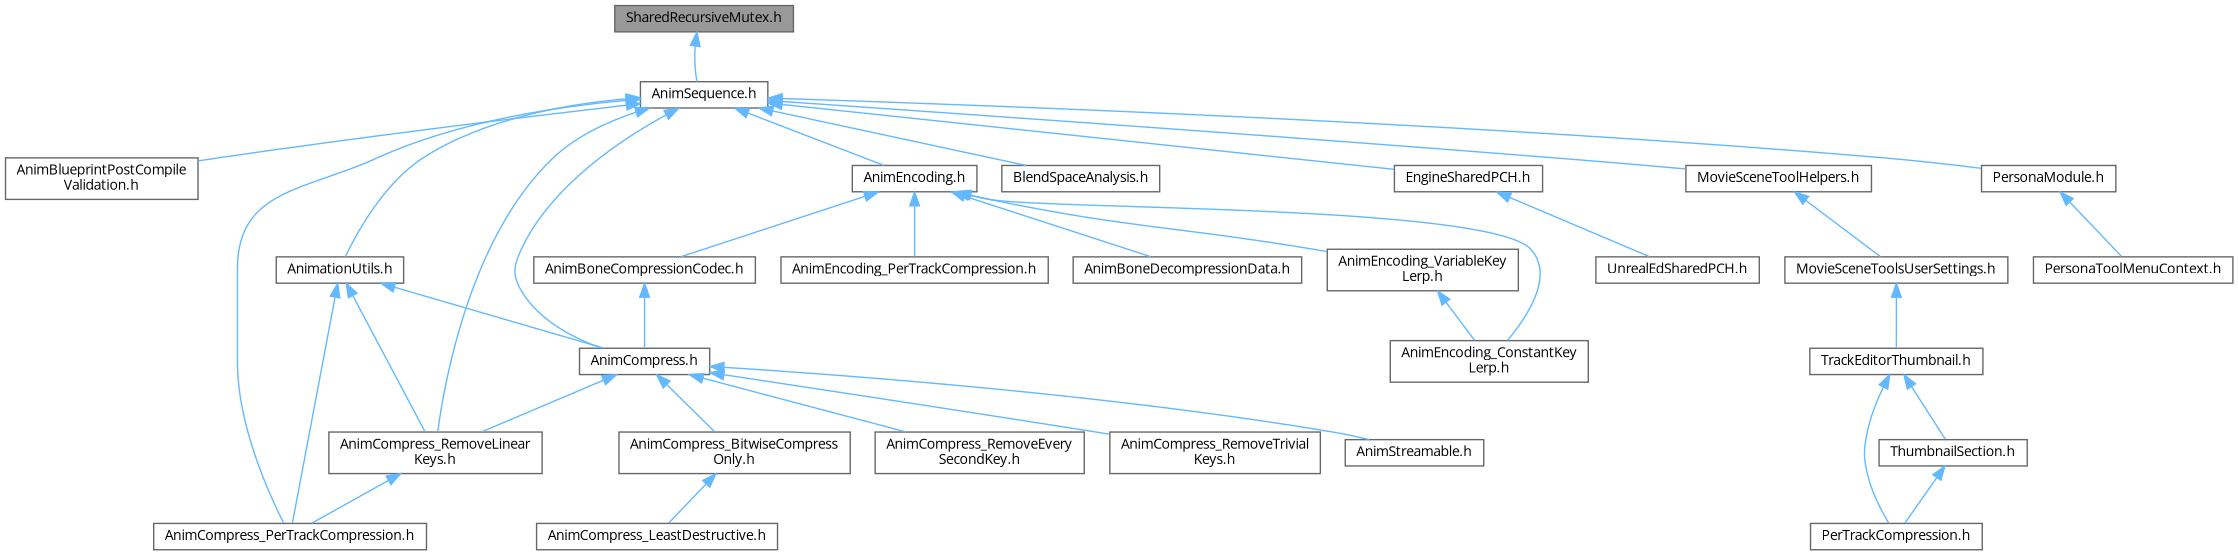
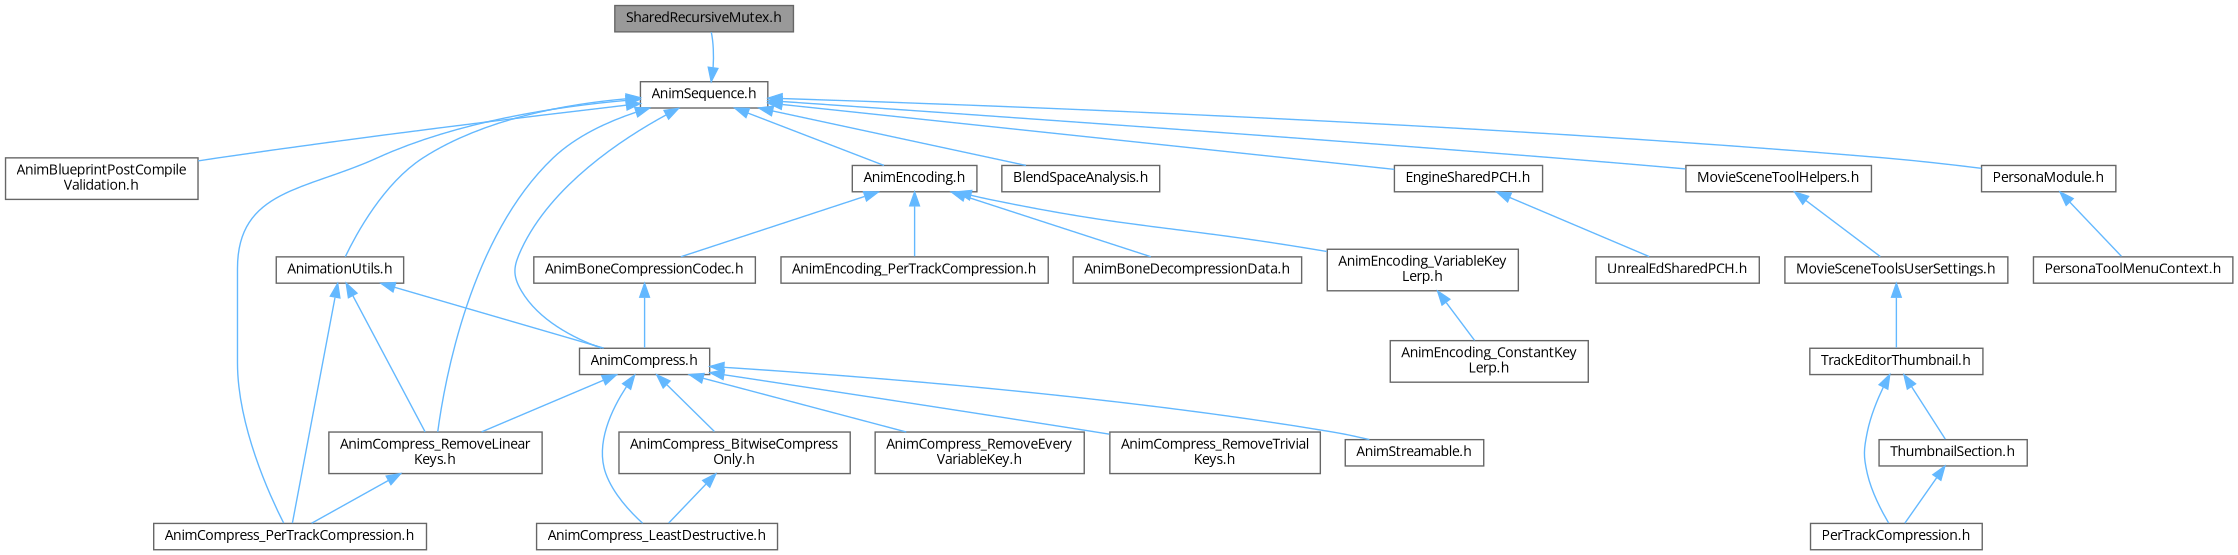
  digraph {
    fontname="Open Sans"
    node [color=grey40 fillcolor=white fontname="Open Sans" fontsize=10 shape=box style=filled]
    edge [color=steelblue1 dir=back fontname="Open Sans" fontsize=10 labelfontname=Helvetica labelfontsize=10 style=solid]
    n1 [color=gray40 fillcolor=grey60 fontcolor=black height=0.2 label="SharedRecursiveMutex.h" width=0.4]
    n2 [height=0.2 label="AnimSequence.h" width=0.4]
    n3 [height=0.2 label="AnimBlueprintPostCompile\lValidation.h" width=0.4]
    n4 [height=0.2 label="AnimCompress.h" width=0.4]
    n5 [height=0.2 label="AnimCompress_RemoveLinear\lKeys.h" width=0.4]
    n6 [height=0.2 label="AnimCompress_PerTrackCompression.h" width=0.4]
    n7 [height=0.2 label="AnimEncoding.h" width=0.4]
    n8 [height=0.2 label="AnimationUtils.h" width=0.4]
    n9 [height=0.2 label="BlendSpaceAnalysis.h" width=0.4]
    n10 [height=0.2 label="EngineSharedPCH.h" width=0.4]
    n11 [height=0.2 label="MovieSceneToolHelpers.h" width=0.4]
    n12 [height=0.2 label="PersonaModule.h" width=0.4]
    n13 [height=0.2 label="AnimCompress_BitwiseCompress\lOnly.h" width=0.4]
    n14 [height=0.2 label="AnimCompress_LeastDestructive.h" width=0.4]
-   n15 [height=0.2 label="AnimCompress_RemoveEvery\lSecondKey.h" width=0.4]
+   n15 [height=0.2 label="AnimCompress_RemoveEvery\lVariableKey.h" width=0.4]
    n16 [height=0.2 label="AnimCompress_RemoveTrivial\lKeys.h" width=0.4]
    n17 [height=0.2 label="AnimStreamable.h" width=0.4]
    n18 [height=0.2 label="AnimBoneCompressionCodec.h" width=0.4]
    n19 [height=0.2 label="AnimBoneDecompressionData.h" width=0.4]
    n20 [height=0.2 label="AnimEncoding_ConstantKey\lLerp.h" width=0.4]
    n21 [height=0.2 label="AnimEncoding_VariableKey\lLerp.h" width=0.4]
    n22 [height=0.2 label="AnimEncoding_PerTrackCompression.h" width=0.4]
    n23 [height=0.2 label="UnrealEdSharedPCH.h" width=0.4]
    n24 [height=0.2 label="MovieSceneToolsUserSettings.h" width=0.4]
    n25 [height=0.2 label="PersonaToolMenuContext.h" width=0.4]
    n26 [height=0.2 label="TrackEditorThumbnail.h" width=0.4]
    n27 [height=0.2 label="PerTrackCompression.h" width=0.4]
    n28 [height=0.2 label="ThumbnailSection.h" width=0.4]
-   n1 -> n2
+   n2 -> n1
    n2 -> n3
    n2 -> n4
    n2 -> n5
    n2 -> n6
    n2 -> n7
    n2 -> n8
    n2 -> n9
    n2 -> n10
    n2 -> n11
    n2 -> n12
    n4 -> n5
    n4 -> n13
+   n4 -> n14
    n4 -> n15
    n4 -> n16
    n4 -> n17
    n5 -> n6
    n7 -> n18
    n7 -> n19
-   n7 -> n20
    n7 -> n21
    n7 -> n22
    n8 -> n4
    n8 -> n5
    n8 -> n6
    n10 -> n23
    n11 -> n24
    n12 -> n25
    n13 -> n14
    n18 -> n4
    n21 -> n20
    n24 -> n26
    n26 -> n27
    n26 -> n28
    n28 -> n27
  }
